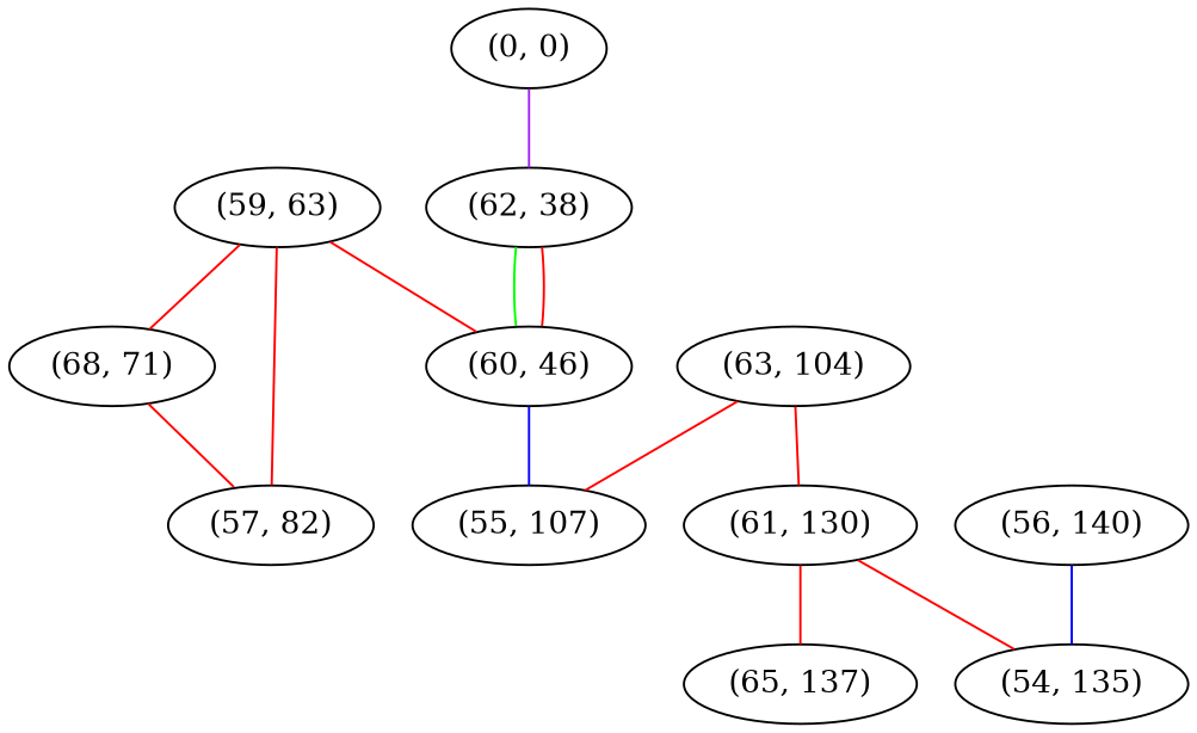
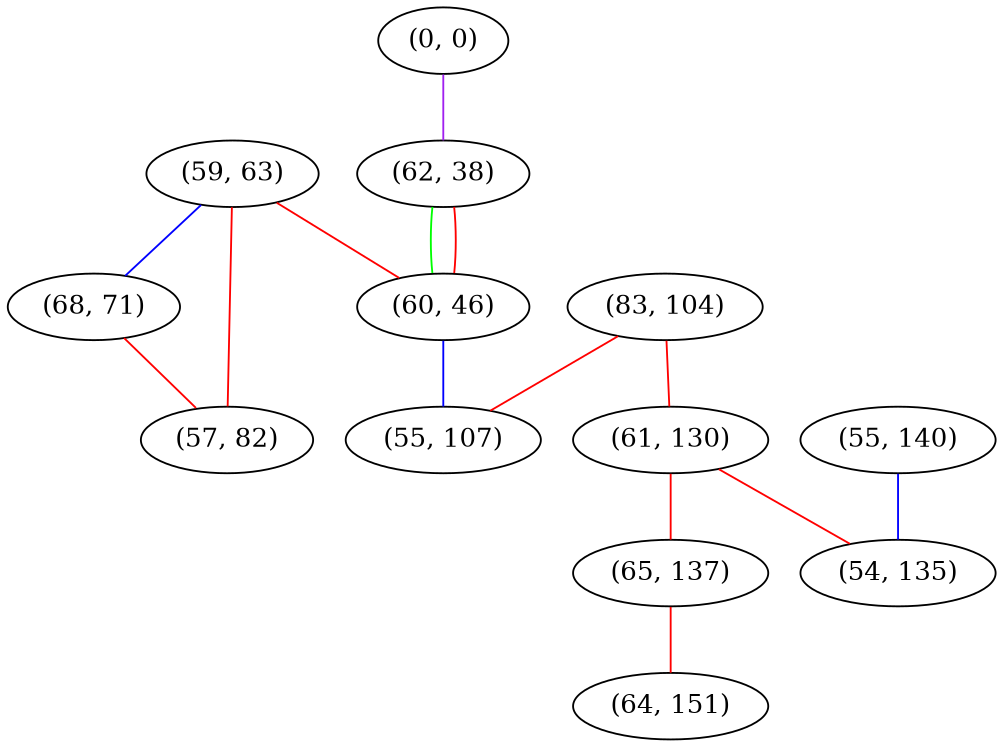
  graph {
    edge [color=red weight=1]
    "(59, 63)"
    "(68, 71)"
    "(57, 82)"
    "(60, 46)"
    "(55, 107)"
    "(0, 0)"
    "(62, 38)"
-   "(63, 104)"
+   "(63, 104)" [label="(83, 104)"]
    "(61, 130)"
    "(65, 137)"
    "(54, 135)"
-   "(56, 140)"
-   "(59, 63)" -- "(68, 71)" [weight=3]
+   "(56, 140)" [label="(55, 140)"]
+   "(64, 151)"
+   "(59, 63)" -- "(68, 71)" [color=blue weight=3]
    "(59, 63)" -- "(57, 82)" [weight=3]
    "(59, 63)" -- "(60, 46)"
    "(68, 71)" -- "(57, 82)" [weight=2]
    "(60, 46)" -- "(55, 107)" [color=blue weight=3]
    "(0, 0)" -- "(62, 38)" [color=purple weight=4]
    "(62, 38)" -- "(60, 46)" [color=green weight=2]
    "(62, 38)" -- "(60, 46)"
    "(63, 104)" -- "(55, 107)"
    "(63, 104)" -- "(61, 130)"
    "(61, 130)" -- "(65, 137)"
    "(61, 130)" -- "(54, 135)"
+   "(65, 137)" -- "(64, 151)"
    "(56, 140)" -- "(54, 135)" [color=blue weight=2]
  }
